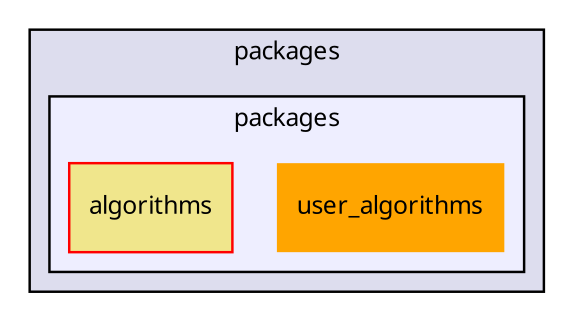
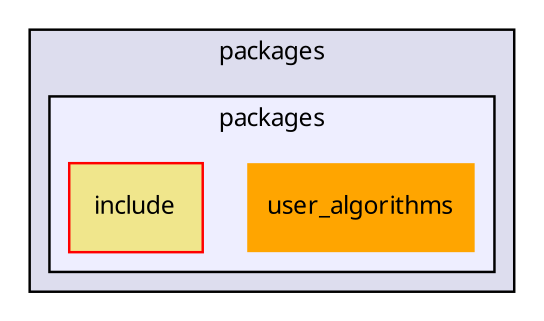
  digraph {
    compound=true
    node [fontname="FreeSans.ttf" fontsize=10 style=filled]
    n1 [label=user_algorithms shape=plaintext fillcolor=orange]
-   n2 [color=red fillcolor=khaki label=algorithms shape=box]
+   n2 [color=red fillcolor=khaki label=include shape=box]
    subgraph cluster_1 {
      bgcolor="#ddddee"
      fontname="FreeSans.ttf"
      fontsize=10
      label=packages
      pencolor=black
      subgraph cluster_2 {
        bgcolor="#eeeeff"
        fontname="FreeSans.ttf"
        fontsize=10
        pencolor=black
        n1
        n2
      }
    }
  }
